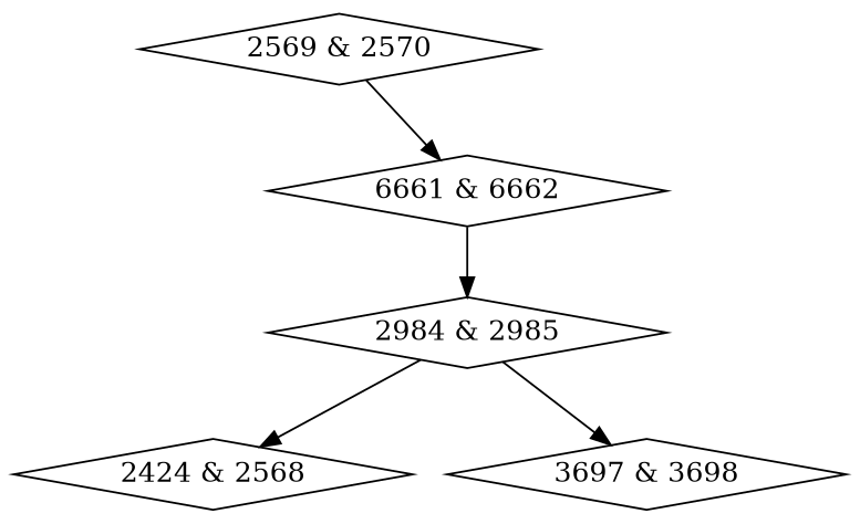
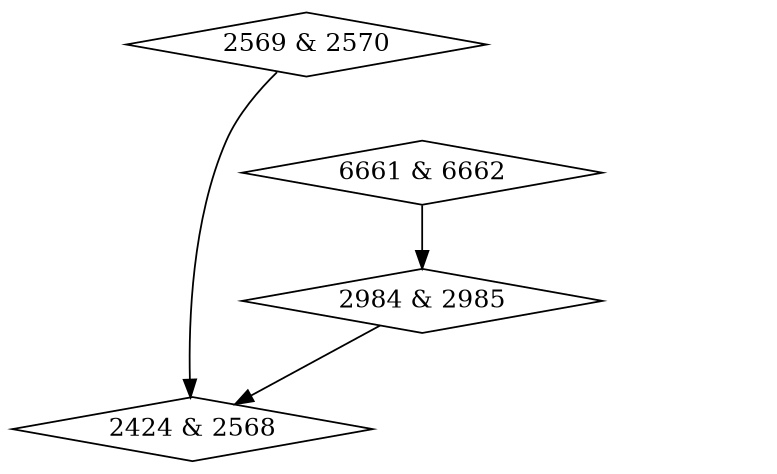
  digraph {
    node [shape=diamond]
    n1 [label="2424 & 2568"]
    n2 [label="2569 & 2570"]
    n3 [label="2984 & 2985"]
-   n4 [label="3697 & 3698"]
    n5 [label="6661 & 6662"]
-   n2 -> n5
+   n2 -> n1
    n3 -> n1
-   n3 -> n4
    n5 -> n3
  }
